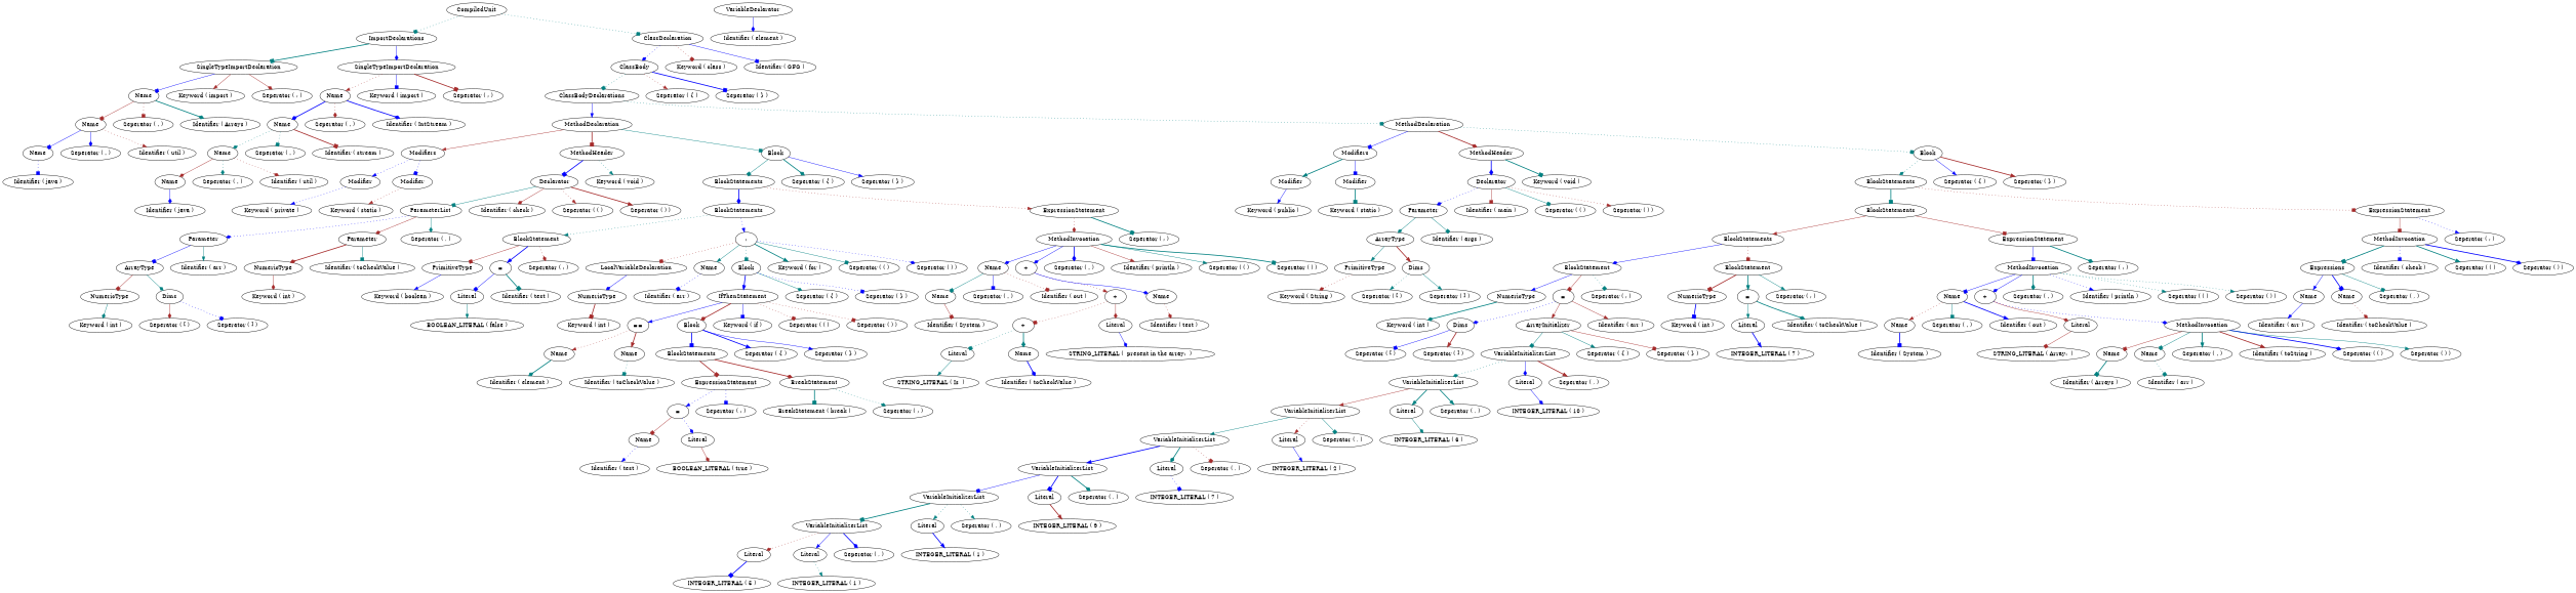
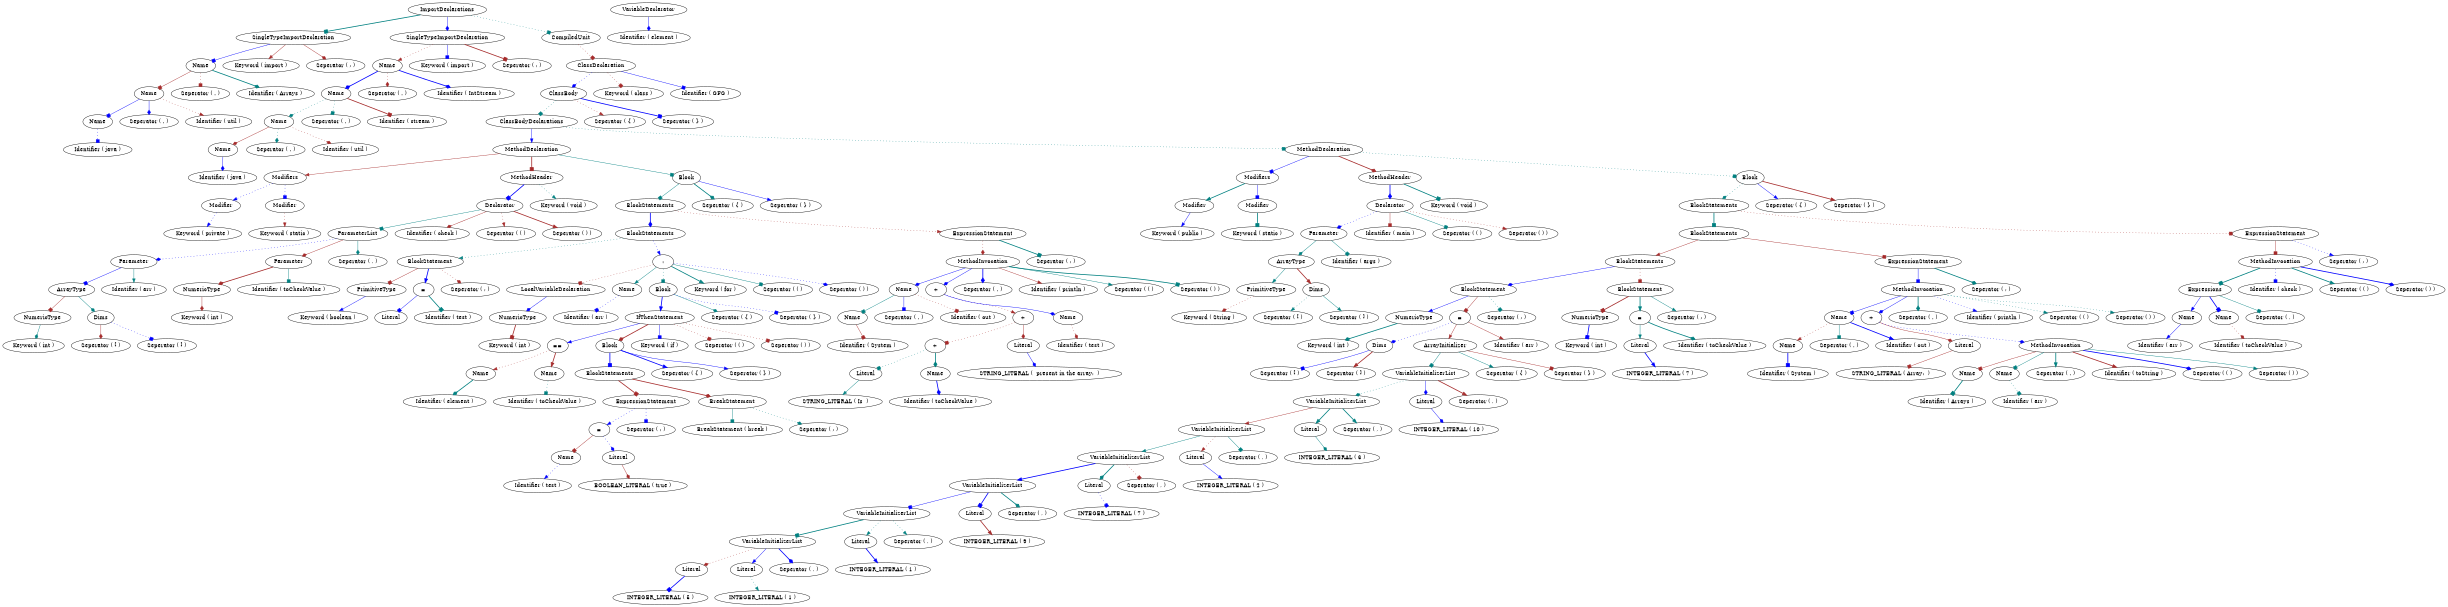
  digraph {
    node [ordering=out]
    edge [arrowhead=box color=blue style=solid]
    n1 [label="Identifier ( java )"]
    n2 [label=Name]
    n3 [label="Seperator ( . )"]
    n4 [label="Identifier ( util )"]
    n5 [label=Name]
    n6 [label="Seperator ( . )"]
    n7 [label="Identifier ( Arrays )"]
    n8 [label=Name]
    n9 [label="Keyword ( import )"]
    n10 [label="Seperator ( ; )"]
    n11 [label=SingleTypeImportDeclaration]
    n12 [label="Identifier ( java )"]
    n13 [label=Name]
    n14 [label="Seperator ( . )"]
    n15 [label="Identifier ( util )"]
    n16 [label=Name]
    n17 [label="Seperator ( . )"]
    n18 [label="Identifier ( stream )"]
    n19 [label=Name]
    n20 [label="Seperator ( . )"]
    n21 [label="Identifier ( IntStream )"]
    n22 [label=Name]
    n23 [label="Keyword ( import )"]
    n24 [label="Seperator ( ; )"]
    n25 [label=SingleTypeImportDeclaration]
    n26 [label=ImportDeclarations]
    n27 [label="Keyword ( private )"]
    n28 [label=Modifier]
    n29 [label="Keyword ( static )"]
    n30 [label=Modifier]
    n31 [label=Modifiers]
    n32 [label="Keyword ( int )"]
    n33 [label=NumericType]
    n34 [label="Seperator ( [ )"]
    n35 [label="Seperator ( ] )"]
    n36 [label=Dims]
    n37 [label=ArrayType]
    n38 [label="Identifier ( arr )"]
    n39 [label=Parameter]
    n40 [label="Keyword ( int )"]
    n41 [label=NumericType]
    n42 [label="Identifier ( toCheckValue )"]
    n43 [label=Parameter]
    n44 [label="Seperator ( , )"]
    n45 [label=ParameterList]
    n46 [label="Identifier ( check )"]
    n47 [label="Seperator ( ( )"]
    n48 [label="Seperator ( ) )"]
    n49 [label=Declarator]
    n50 [label="Keyword ( void )"]
    n51 [label=MethodHeader]
    n52 [label="Keyword ( boolean )"]
    n53 [label=PrimitiveType]
-   n54 [label="BOOLEAN_LITERAL ( false )"]
    n55 [label=Literal]
    n56 [label="Identifier ( test )"]
    n57 [label="="]
    n58 [label="Seperator ( ; )"]
    n59 [label=BlockStatement]
    n60 [label="Keyword ( int )"]
    n61 [label=NumericType]
    n62 [label="Identifier ( element )"]
    n63 [label=VariableDeclarator]
    n64 [label=LocalVariableDeclaration]
    n65 [label="Identifier ( arr )"]
    n66 [label=Name]
    n67 [label="Identifier ( element )"]
    n68 [label=Name]
    n69 [label="Identifier ( toCheckValue )"]
    n70 [label=Name]
    n71 [label="=="]
    n72 [label="Identifier ( test )"]
    n73 [label=Name]
    n74 [label="BOOLEAN_LITERAL ( true )"]
    n75 [label=Literal]
    n76 [label="="]
    n77 [label="Seperator ( ; )"]
    n78 [label=ExpressionStatement]
    n79 [label="BreakStatement ( break )"]
    n80 [label="Seperator ( ; )"]
    n81 [label=BreakStatement]
    n82 [label=BlockStatements]
    n83 [label="Seperator ( { )"]
    n84 [label="Seperator ( } )"]
    n85 [label=Block]
    n86 [label="Keyword ( if )"]
    n87 [label="Seperator ( ( )"]
    n88 [label="Seperator ( ) )"]
    n89 [label=IfThenStatement]
    n90 [label="Seperator ( { )"]
    n91 [label="Seperator ( } )"]
    n92 [label=Block]
    n93 [label="Keyword ( for )"]
    n94 [label="Seperator ( ( )"]
    n95 [label="Seperator ( ) )"]
    n96 [label=":"]
    n97 [label=BlockStatements]
    n98 [label="Identifier ( System )"]
    n99 [label=Name]
    n100 [label="Seperator ( . )"]
    n101 [label="Identifier ( out )"]
    n102 [label=Name]
    n103 [label="STRING_LITERAL ( Is  )"]
    n104 [label=Literal]
    n105 [label="Identifier ( toCheckValue )"]
    n106 [label=Name]
    n107 [label="+"]
    n108 [label="STRING_LITERAL (  present in the array:  )"]
    n109 [label=Literal]
    n110 [label="+"]
    n111 [label="Identifier ( test )"]
    n112 [label=Name]
    n113 [label="+"]
    n114 [label="Seperator ( . )"]
    n115 [label="Identifier ( println )"]
    n116 [label="Seperator ( ( )"]
    n117 [label="Seperator ( ) )"]
    n118 [label=MethodInvocation]
    n119 [label="Seperator ( ; )"]
    n120 [label=ExpressionStatement]
    n121 [label=BlockStatements]
    n122 [label="Seperator ( { )"]
    n123 [label="Seperator ( } )"]
    n124 [label=Block]
    n125 [label=MethodDeclaration]
    n126 [label="Keyword ( public )"]
    n127 [label=Modifier]
    n128 [label="Keyword ( static )"]
    n129 [label=Modifier]
    n130 [label=Modifiers]
    n131 [label="Keyword ( String )"]
    n132 [label=PrimitiveType]
    n133 [label="Seperator ( [ )"]
    n134 [label="Seperator ( ] )"]
    n135 [label=Dims]
    n136 [label=ArrayType]
    n137 [label="Identifier ( args )"]
    n138 [label=Parameter]
    n139 [label="Identifier ( main )"]
    n140 [label="Seperator ( ( )"]
    n141 [label="Seperator ( ) )"]
    n142 [label=Declarator]
    n143 [label="Keyword ( void )"]
    n144 [label=MethodHeader]
    n145 [label="Keyword ( int )"]
    n146 [label=NumericType]
    n147 [label="Seperator ( [ )"]
    n148 [label="Seperator ( ] )"]
    n149 [label=Dims]
    n150 [label="INTEGER_LITERAL ( 5 )"]
    n151 [label=Literal]
    n152 [label="INTEGER_LITERAL ( 1 )"]
    n153 [label=Literal]
    n154 [label="Seperator ( , )"]
    n155 [label=VariableInitializerList]
    n156 [label="INTEGER_LITERAL ( 1 )"]
    n157 [label=Literal]
    n158 [label="Seperator ( , )"]
    n159 [label=VariableInitializerList]
    n160 [label="INTEGER_LITERAL ( 9 )"]
    n161 [label=Literal]
    n162 [label="Seperator ( , )"]
    n163 [label=VariableInitializerList]
    n164 [label="INTEGER_LITERAL ( 7 )"]
    n165 [label=Literal]
    n166 [label="Seperator ( , )"]
    n167 [label=VariableInitializerList]
    n168 [label="INTEGER_LITERAL ( 2 )"]
    n169 [label=Literal]
    n170 [label="Seperator ( , )"]
    n171 [label=VariableInitializerList]
    n172 [label="INTEGER_LITERAL ( 6 )"]
    n173 [label=Literal]
    n174 [label="Seperator ( , )"]
    n175 [label=VariableInitializerList]
    n176 [label="INTEGER_LITERAL ( 10 )"]
    n177 [label=Literal]
    n178 [label="Seperator ( , )"]
    n179 [label=VariableInitializerList]
    n180 [label="Seperator ( { )"]
    n181 [label="Seperator ( } )"]
    n182 [label=ArrayInitializer]
    n183 [label="Identifier ( arr )"]
    n184 [label="="]
    n185 [label="Seperator ( ; )"]
    n186 [label=BlockStatement]
    n187 [label="Keyword ( int )"]
    n188 [label=NumericType]
    n189 [label="INTEGER_LITERAL ( 7 )"]
    n190 [label=Literal]
    n191 [label="Identifier ( toCheckValue )"]
    n192 [label="="]
    n193 [label="Seperator ( ; )"]
    n194 [label=BlockStatement]
    n195 [label=BlockStatements]
    n196 [label="Identifier ( System )"]
    n197 [label=Name]
    n198 [label="Seperator ( . )"]
    n199 [label="Identifier ( out )"]
    n200 [label=Name]
    n201 [label="STRING_LITERAL ( Array:  )"]
    n202 [label=Literal]
    n203 [label="Identifier ( Arrays )"]
    n204 [label=Name]
    n205 [label="Identifier ( arr )"]
    n206 [label=Name]
    n207 [label="Seperator ( . )"]
    n208 [label="Identifier ( toString )"]
    n209 [label="Seperator ( ( )"]
    n210 [label="Seperator ( ) )"]
    n211 [label=MethodInvocation]
    n212 [label="+"]
    n213 [label="Seperator ( . )"]
    n214 [label="Identifier ( println )"]
    n215 [label="Seperator ( ( )"]
    n216 [label="Seperator ( ) )"]
    n217 [label=MethodInvocation]
    n218 [label="Seperator ( ; )"]
    n219 [label=ExpressionStatement]
    n220 [label=BlockStatements]
    n221 [label="Identifier ( arr )"]
    n222 [label=Name]
    n223 [label="Identifier ( toCheckValue )"]
    n224 [label=Name]
    n225 [label="Seperator ( , )"]
    n226 [label=Expressions]
    n227 [label="Identifier ( check )"]
    n228 [label="Seperator ( ( )"]
    n229 [label="Seperator ( ) )"]
    n230 [label=MethodInvocation]
    n231 [label="Seperator ( ; )"]
    n232 [label=ExpressionStatement]
    n233 [label=BlockStatements]
    n234 [label="Seperator ( { )"]
    n235 [label="Seperator ( } )"]
    n236 [label=Block]
    n237 [label=MethodDeclaration]
    n238 [label=ClassBodyDeclarations]
    n239 [label="Seperator ( { )"]
    n240 [label="Seperator ( } )"]
    n241 [label=ClassBody]
    n242 [label="Keyword ( class )"]
    n243 [label="Identifier ( GFG )"]
    n244 [label=ClassDeclaration]
    n245 [label=CompiledUnit]
    n2 -> n1 [style=dotted]
    n5 -> n2
    n5 -> n3 [arrowhead=diamond]
    n5 -> n4 [arrowhead=normal color=brown style=dotted]
    n8 -> n5 [color=brown]
    n8 -> n6 [color=brown style=dotted]
    n8 -> n7 [arrowhead=diamond color=teal style=bold]
    n11 -> n8
    n11 -> n9 [arrowhead=normal color=brown]
    n11 -> n10 [arrowhead=diamond color=brown]
    n13 -> n12 [arrowhead=diamond]
    n16 -> n13 [arrowhead=diamond color=brown]
    n16 -> n14 [arrowhead=diamond color=teal style=dotted]
    n16 -> n15 [arrowhead=diamond color=brown style=dotted]
    n19 -> n16 [arrowhead=diamond color=teal style=dotted]
    n19 -> n17 [color=teal style=dotted]
    n19 -> n18 [color=brown style=bold]
    n22 -> n19 [arrowhead=diamond style=bold]
    n22 -> n20 [arrowhead=diamond color=brown style=dotted]
    n22 -> n21 [arrowhead=diamond style=bold]
    n25 -> n22 [arrowhead=normal color=brown style=dotted]
    n25 -> n23
    n25 -> n24 [color=brown style=bold]
    n26 -> n11 [color=teal style=bold]
    n26 -> n25 [arrowhead=diamond]
    n28 -> n27 [arrowhead=normal style=dotted]
    n30 -> n29 [arrowhead=normal color=brown style=dotted]
    n31 -> n28 [arrowhead=normal style=dotted]
    n31 -> n30 [style=dotted]
    n33 -> n32 [arrowhead=diamond color=teal]
    n36 -> n34 [arrowhead=diamond color=brown]
    n36 -> n35 [style=dotted]
    n37 -> n33 [color=brown]
    n37 -> n36 [arrowhead=diamond color=teal]
    n39 -> n37
    n39 -> n38 [arrowhead=normal color=teal]
    n41 -> n40 [arrowhead=diamond color=brown]
    n43 -> n41 [arrowhead=diamond color=brown style=bold]
    n43 -> n42 [color=teal]
    n45 -> n39 [arrowhead=diamond style=dotted]
    n45 -> n43 [arrowhead=diamond color=brown]
    n45 -> n44 [arrowhead=diamond color=teal]
    n49 -> n45 [color=teal]
    n49 -> n46 [arrowhead=diamond color=brown]
    n49 -> n47 [arrowhead=normal color=brown style=dotted]
    n49 -> n48 [arrowhead=normal color=brown style=bold]
    n51 -> n49 [style=bold]
    n51 -> n50 [arrowhead=normal color=teal style=dotted]
    n53 -> n52 [arrowhead=normal]
-   n55 -> n54 [arrowhead=normal color=teal]
    n57 -> n55
    n57 -> n56 [color=teal style=bold]
    n59 -> n53 [color=brown]
    n59 -> n57 [arrowhead=normal style=bold]
    n59 -> n58 [arrowhead=diamond color=brown style=dotted]
    n61 -> n60 [color=brown style=bold]
    n63 -> n62 [arrowhead=diamond]
    n64 -> n61 [arrowhead=diamond]
    n66 -> n65 [style=dotted]
    n68 -> n67 [arrowhead=diamond color=teal style=bold]
    n70 -> n69 [color=teal style=dotted]
    n71 -> n68 [arrowhead=normal color=brown style=dotted]
    n71 -> n70 [arrowhead=normal color=brown style=bold]
    n73 -> n72 [arrowhead=normal style=dotted]
    n75 -> n74 [arrowhead=diamond color=brown]
    n76 -> n73 [color=brown]
    n76 -> n75 [arrowhead=diamond style=dotted]
    n78 -> n76 [arrowhead=normal style=dotted]
    n78 -> n77 [style=dotted]
-   n81 -> n79 [color=teal style=bold]
+   n81 -> n79 [color=teal]
    n81 -> n80 [arrowhead=diamond color=teal style=dotted]
    n82 -> n78 [color=brown style=bold]
    n82 -> n81 [arrowhead=diamond color=brown style=bold]
    n85 -> n82 [style=bold]
    n85 -> n83 [arrowhead=normal style=bold]
    n85 -> n84 [arrowhead=normal]
    n89 -> n71 [arrowhead=normal]
    n89 -> n85 [arrowhead=diamond color=brown style=bold]
    n89 -> n86
    n89 -> n87 [color=brown style=dotted]
    n89 -> n88 [color=brown style=dotted]
    n92 -> n89 [arrowhead=normal style=bold]
    n92 -> n90 [arrowhead=diamond color=teal]
    n92 -> n91 [style=dotted]
    n96 -> n64 [color=brown style=dotted]
    n96 -> n66 [arrowhead=normal color=teal]
    n96 -> n92 [color=teal style=dotted]
    n96 -> n93 [arrowhead=normal color=teal style=bold]
    n96 -> n94 [color=teal]
    n96 -> n95 [arrowhead=diamond style=dotted]
    n97 -> n59 [arrowhead=normal color=teal style=dotted]
    n97 -> n96 [arrowhead=normal style=dotted]
    n99 -> n98 [color=brown]
    n102 -> n99 [color=teal]
    n102 -> n100
    n102 -> n101 [color=brown style=dotted]
    n104 -> n103 [arrowhead=normal color=teal]
    n106 -> n105 [arrowhead=diamond style=bold]
    n107 -> n104 [color=teal style=dotted]
    n107 -> n106 [arrowhead=diamond color=teal style=bold]
    n109 -> n108 [arrowhead=diamond]
    n110 -> n107 [color=brown style=dotted]
    n110 -> n109 [arrowhead=diamond color=brown]
    n112 -> n111 [arrowhead=diamond color=brown style=dotted]
    n113 -> n110 [arrowhead=normal color=brown style=dotted]
    n113 -> n112 [arrowhead=diamond]
    n118 -> n102 [arrowhead=diamond]
    n118 -> n113 [arrowhead=diamond]
    n118 -> n114 [arrowhead=diamond style=bold]
    n118 -> n115 [arrowhead=normal color=brown]
    n118 -> n116 [arrowhead=normal color=teal]
    n118 -> n117 [color=teal style=bold]
    n120 -> n118 [arrowhead=diamond color=brown style=dotted]
    n120 -> n119 [color=teal style=bold]
    n121 -> n97 [arrowhead=diamond style=bold]
    n121 -> n120 [arrowhead=normal color=brown style=dotted]
    n124 -> n121 [color=teal]
    n124 -> n122 [arrowhead=diamond color=teal style=bold]
    n124 -> n123 [arrowhead=normal]
    n125 -> n31 [arrowhead=normal color=brown]
    n125 -> n51 [color=brown style=bold]
    n125 -> n124 [color=teal]
    n127 -> n126 [arrowhead=normal]
    n129 -> n128 [color=teal style=bold]
    n130 -> n127 [arrowhead=normal color=teal style=bold]
    n130 -> n129
    n132 -> n131 [arrowhead=diamond color=brown style=dotted]
    n135 -> n133 [arrowhead=normal color=teal style=dotted]
    n135 -> n134 [arrowhead=normal color=teal]
    n136 -> n132 [arrowhead=normal color=teal]
    n136 -> n135 [arrowhead=normal color=brown style=bold]
    n138 -> n136 [arrowhead=diamond color=teal]
    n138 -> n137 [color=teal]
    n142 -> n138 [arrowhead=diamond style=dotted]
    n142 -> n139 [color=brown]
    n142 -> n140 [color=teal]
    n142 -> n141 [arrowhead=normal color=brown style=dotted]
    n144 -> n142 [arrowhead=diamond style=bold]
    n144 -> n143 [color=teal style=bold]
    n146 -> n145 [arrowhead=diamond color=teal style=bold]
    n149 -> n147
    n149 -> n148 [arrowhead=normal color=brown style=bold]
    n151 -> n150 [style=bold]
    n153 -> n152 [arrowhead=normal color=teal style=dotted]
    n155 -> n151 [arrowhead=diamond color=brown style=dotted]
    n155 -> n153 [arrowhead=normal]
    n155 -> n154 [arrowhead=diamond style=bold]
    n157 -> n156 [arrowhead=normal style=bold]
    n159 -> n155 [color=teal style=bold]
    n159 -> n157 [arrowhead=normal color=teal style=dotted]
    n159 -> n158 [arrowhead=normal color=teal style=dotted]
    n161 -> n160 [arrowhead=normal color=brown style=bold]
    n163 -> n159
    n163 -> n161 [style=bold]
    n163 -> n162 [arrowhead=diamond color=teal style=bold]
    n165 -> n164 [style=dotted]
    n167 -> n163 [arrowhead=normal style=bold]
    n167 -> n165 [arrowhead=diamond color=teal style=bold]
    n167 -> n166 [color=brown style=dotted]
    n169 -> n168 [arrowhead=normal]
    n171 -> n167 [arrowhead=normal color=teal]
    n171 -> n169 [arrowhead=normal color=brown style=dotted]
    n171 -> n170 [color=teal]
    n173 -> n172 [arrowhead=diamond color=teal]
    n175 -> n171 [arrowhead=normal color=brown]
    n175 -> n173 [arrowhead=normal color=teal style=bold]
    n175 -> n174 [arrowhead=normal color=teal style=bold]
    n177 -> n176 [arrowhead=diamond]
    n179 -> n175 [arrowhead=diamond color=teal style=dotted]
    n179 -> n177 [arrowhead=diamond]
    n179 -> n178 [arrowhead=normal color=brown style=bold]
    n182 -> n179 [color=teal]
    n182 -> n180 [arrowhead=normal color=teal]
    n182 -> n181 [color=brown]
    n184 -> n149 [arrowhead=diamond style=dotted]
    n184 -> n182 [arrowhead=normal color=brown]
    n184 -> n183 [arrowhead=normal color=brown]
    n186 -> n146 [arrowhead=normal]
    n186 -> n184 [color=brown]
    n186 -> n185 [color=teal style=dotted]
    n188 -> n187 [style=bold]
    n190 -> n189 [arrowhead=normal style=bold]
    n192 -> n190 [arrowhead=normal color=teal]
    n192 -> n191 [arrowhead=diamond color=teal style=bold]
    n194 -> n188 [color=brown style=bold]
    n194 -> n192 [arrowhead=normal color=teal style=bold]
    n194 -> n193 [arrowhead=normal color=teal]
    n195 -> n186 [arrowhead=diamond]
    n195 -> n194 [color=brown style=dotted]
    n197 -> n196 [style=bold]
    n200 -> n197 [arrowhead=normal color=brown style=dotted]
    n200 -> n198 [color=teal]
    n200 -> n199 [arrowhead=normal style=bold]
    n202 -> n201 [color=brown]
    n204 -> n203 [color=teal style=bold]
    n206 -> n205 [color=teal style=dotted]
    n211 -> n204 [color=brown]
    n211 -> n206 [color=teal]
    n211 -> n207 [arrowhead=normal color=teal style=bold]
    n211 -> n208 [arrowhead=normal color=brown style=bold]
    n211 -> n209 [arrowhead=diamond style=bold]
    n211 -> n210 [arrowhead=normal color=teal]
    n212 -> n202 [arrowhead=diamond color=brown]
    n212 -> n211 [arrowhead=diamond style=dotted]
    n217 -> n200
    n217 -> n212 [arrowhead=diamond]
    n217 -> n213 [arrowhead=diamond color=teal style=bold]
    n217 -> n214 [arrowhead=normal style=dotted]
    n217 -> n215 [arrowhead=normal color=teal style=dotted]
    n217 -> n216 [arrowhead=normal color=teal style=dotted]
    n219 -> n217
    n219 -> n218 [arrowhead=diamond color=teal style=bold]
    n220 -> n195 [arrowhead=normal color=brown]
    n220 -> n219 [color=brown]
    n222 -> n221 [arrowhead=normal]
    n224 -> n223 [arrowhead=diamond color=brown style=dotted]
    n226 -> n222 [arrowhead=normal]
    n226 -> n224 [style=bold]
    n226 -> n225 [color=teal]
    n230 -> n226 [color=teal style=bold]
    n230 -> n227 [style=dotted]
    n230 -> n228 [arrowhead=normal color=teal style=bold]
    n230 -> n229 [arrowhead=diamond style=bold]
    n232 -> n230 [color=brown]
    n232 -> n231 [arrowhead=normal style=dotted]
    n233 -> n220 [color=teal style=bold]
    n233 -> n232 [color=brown style=dotted]
    n236 -> n233 [arrowhead=diamond color=teal style=dotted]
    n236 -> n234 [arrowhead=normal]
    n236 -> n235 [arrowhead=normal color=brown style=bold]
    n237 -> n130
    n237 -> n144 [arrowhead=diamond color=brown style=bold]
    n237 -> n236 [color=teal style=dotted]
    n238 -> n125 [arrowhead=normal]
    n238 -> n237 [color=teal style=dotted]
    n241 -> n238 [color=teal style=dotted]
    n241 -> n239 [arrowhead=normal color=brown style=dotted]
    n241 -> n240 [style=bold]
    n244 -> n241 [arrowhead=diamond style=dotted]
    n244 -> n242 [color=brown style=dotted]
    n244 -> n243
-   n245 -> n26 [color=teal style=dotted]
-   n245 -> n244 [color=teal style=dotted]
+   n26 -> n245 [color=teal style=dotted]
+   n245 -> n244 [color=brown style=dotted]
  }
